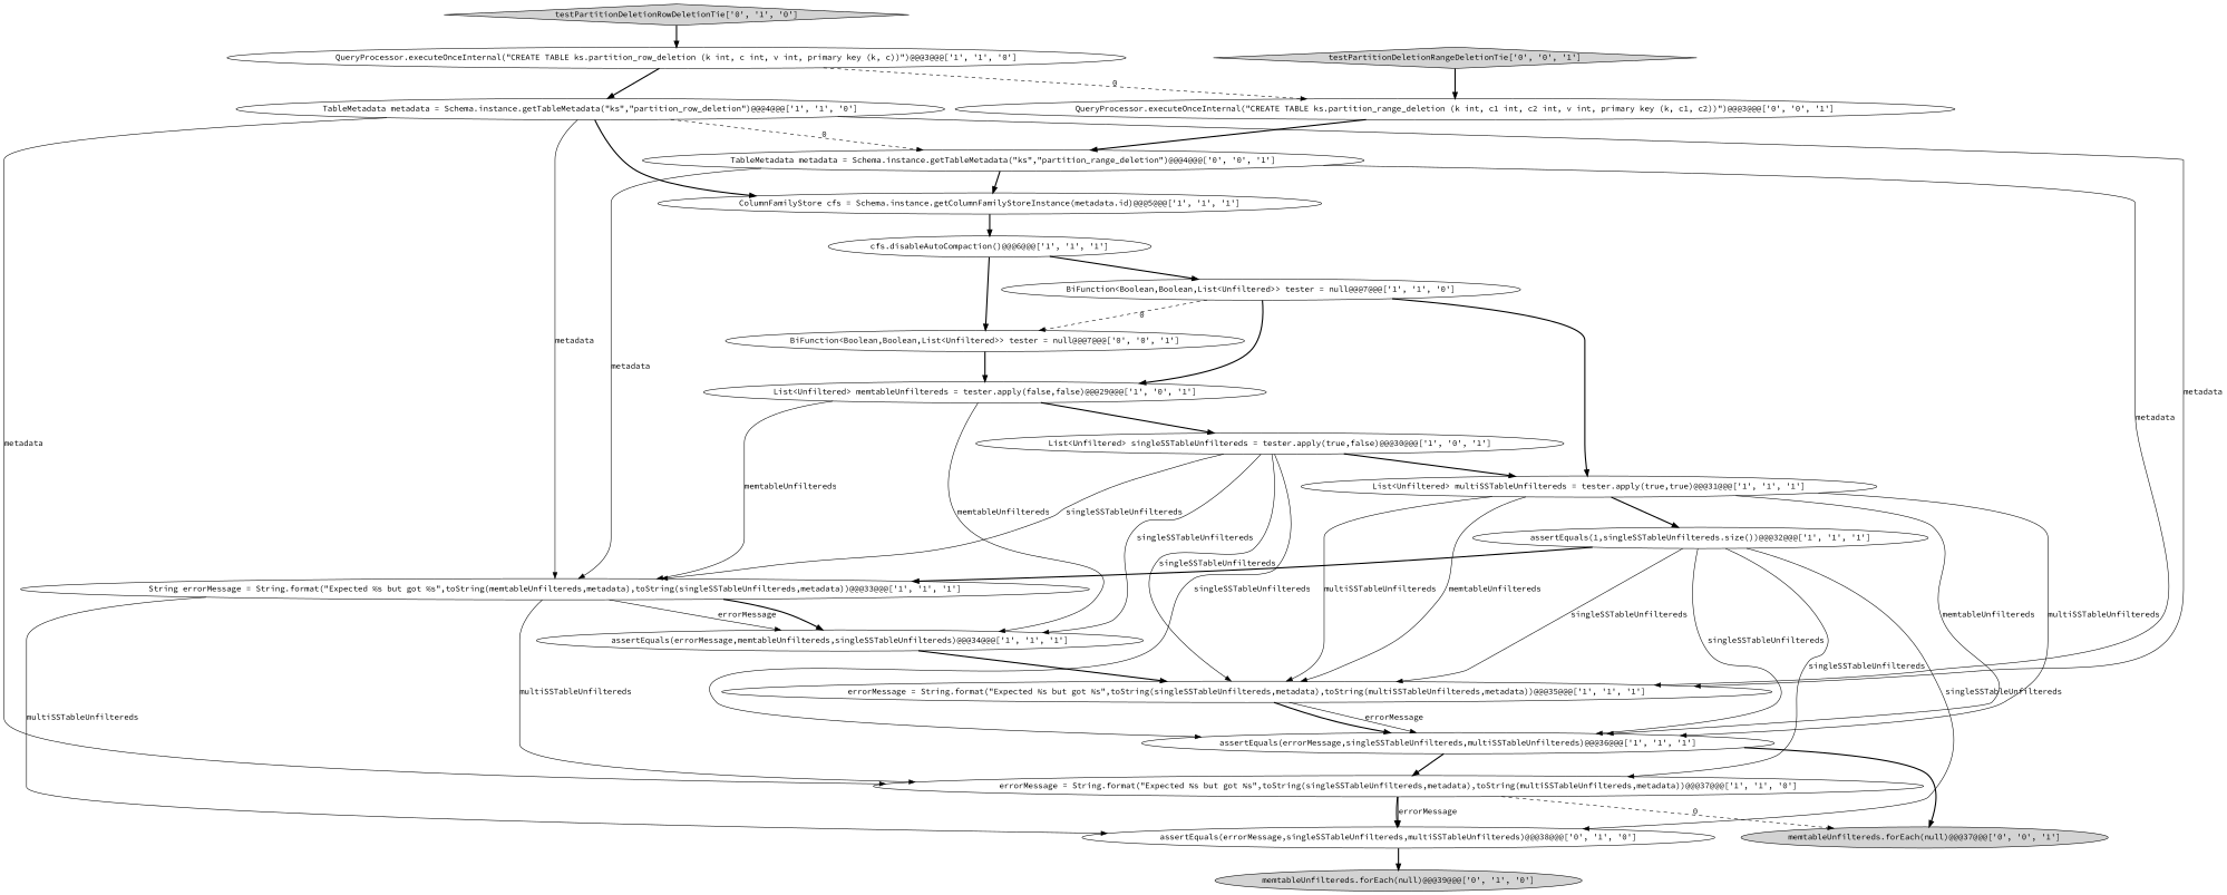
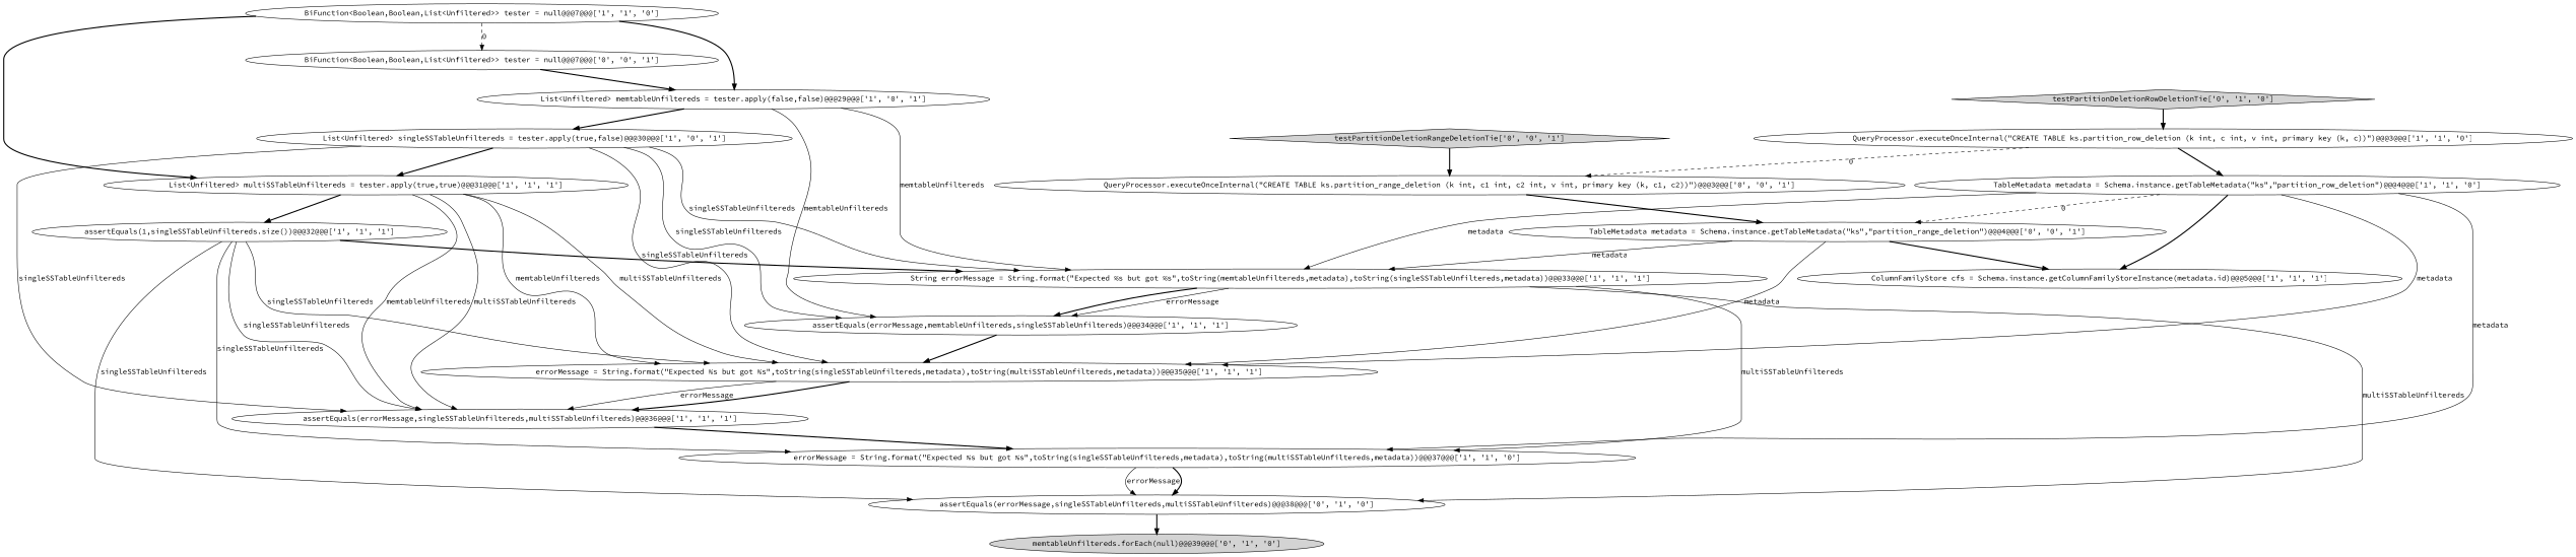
  digraph {
    fontname="Source Code Pro"
    node [fillcolor=white fontname="Source Code Pro" shape=ellipse style=filled]
    edge [fontname="Source Code Pro" style=solid]
    n1 [fillcolor=lightgray label="memtableUnfiltereds.forEach(null)@@@39@@@['0', '1', '0']"]
    n2 [label="BiFunction<Boolean,Boolean,List<Unfiltered>> tester = null@@@7@@@['0', '0', '1']"]
    n3 [label="List<Unfiltered> memtableUnfiltereds = tester.apply(false,false)@@@29@@@['1', '0', '1']"]
    n4 [label="String errorMessage = String.format(\"Expected %s but got %s\",toString(memtableUnfiltereds,metadata),toString(singleSSTableUnfiltereds,metadata))@@@33@@@['1', '1', '1']"]
    n5 [label="List<Unfiltered> singleSSTableUnfiltereds = tester.apply(true,false)@@@30@@@['1', '0', '1']"]
    n6 [label="assertEquals(errorMessage,memtableUnfiltereds,singleSSTableUnfiltereds)@@@34@@@['1', '1', '1']"]
    n7 [label="errorMessage = String.format(\"Expected %s but got %s\",toString(singleSSTableUnfiltereds,metadata),toString(multiSSTableUnfiltereds,metadata))@@@37@@@['1', '1', '0']"]
    n8 [label="assertEquals(errorMessage,singleSSTableUnfiltereds,multiSSTableUnfiltereds)@@@38@@@['0', '1', '0']"]
    n9 [label="errorMessage = String.format(\"Expected %s but got %s\",toString(singleSSTableUnfiltereds,metadata),toString(multiSSTableUnfiltereds,metadata))@@@35@@@['1', '1', '1']"]
    n10 [label="assertEquals(errorMessage,singleSSTableUnfiltereds,multiSSTableUnfiltereds)@@@36@@@['1', '1', '1']"]
    n11 [label="List<Unfiltered> multiSSTableUnfiltereds = tester.apply(true,true)@@@31@@@['1', '1', '1']"]
    n12 [label="assertEquals(1,singleSSTableUnfiltereds.size())@@@32@@@['1', '1', '1']"]
-   n13 [fillcolor=lightgray label="memtableUnfiltereds.forEach(null)@@@37@@@['0', '0', '1']"]
    n14 [label="TableMetadata metadata = Schema.instance.getTableMetadata(\"ks\",\"partition_range_deletion\")@@@4@@@['0', '0', '1']"]
    n15 [label="ColumnFamilyStore cfs = Schema.instance.getColumnFamilyStoreInstance(metadata.id)@@@5@@@['1', '1', '1']"]
-   n16 [label="cfs.disableAutoCompaction()@@@6@@@['1', '1', '1']"]
    n17 [label="QueryProcessor.executeOnceInternal(\"CREATE TABLE ks.partition_row_deletion (k int, c int, v int, primary key (k, c))\")@@@3@@@['1', '1', '0']"]
    n18 [label="QueryProcessor.executeOnceInternal(\"CREATE TABLE ks.partition_range_deletion (k int, c1 int, c2 int, v int, primary key (k, c1, c2))\")@@@3@@@['0', '0', '1']"]
    n19 [label="TableMetadata metadata = Schema.instance.getTableMetadata(\"ks\",\"partition_row_deletion\")@@@4@@@['1', '1', '0']"]
    n20 [label="BiFunction<Boolean,Boolean,List<Unfiltered>> tester = null@@@7@@@['1', '1', '0']"]
    n21 [fillcolor=lightgray label="testPartitionDeletionRangeDeletionTie['0', '0', '1']" shape=diamond]
    n22 [fillcolor=lightgray label="testPartitionDeletionRowDeletionTie['0', '1', '0']" shape=diamond]
    n2 -> n3 [style=bold]
    n3 -> n4 [label=memtableUnfiltereds]
    n3 -> n5 [style=bold]
    n3 -> n6 [label=memtableUnfiltereds]
    n4 -> n6 [label=errorMessage]
    n4 -> n6 [style=bold]
    n4 -> n7 [label=multiSSTableUnfiltereds]
    n4 -> n8 [label=multiSSTableUnfiltereds]
    n5 -> n4 [label=singleSSTableUnfiltereds]
    n5 -> n6 [label=singleSSTableUnfiltereds]
    n5 -> n9 [label=singleSSTableUnfiltereds]
    n5 -> n10 [label=singleSSTableUnfiltereds]
    n5 -> n11 [style=bold]
    n6 -> n9 [style=bold]
    n7 -> n8 [label=errorMessage]
    n7 -> n8 [style=bold]
-   n7 -> n13 [label=0 style=dashed]
    n8 -> n1 [style=bold]
    n9 -> n10 [label=errorMessage]
    n9 -> n10 [style=bold]
    n10 -> n7 [style=bold]
-   n10 -> n13 [style=bold]
    n11 -> n9 [label=memtableUnfiltereds]
    n11 -> n9 [label=multiSSTableUnfiltereds]
    n11 -> n10 [label=memtableUnfiltereds]
    n11 -> n10 [label=multiSSTableUnfiltereds]
    n11 -> n12 [style=bold]
    n12 -> n4 [style=bold]
    n12 -> n7 [label=singleSSTableUnfiltereds]
    n12 -> n8 [label=singleSSTableUnfiltereds]
    n12 -> n9 [label=singleSSTableUnfiltereds]
    n12 -> n10 [label=singleSSTableUnfiltereds]
    n14 -> n4 [label=metadata]
    n14 -> n9 [label=metadata]
    n14 -> n15 [style=bold]
-   n15 -> n16 [style=bold]
-   n16 -> n2 [style=bold]
-   n16 -> n20 [style=bold]
    n17 -> n18 [label=0 style=dashed]
    n17 -> n19 [style=bold]
    n18 -> n14 [style=bold]
    n19 -> n4 [label=metadata]
    n19 -> n7 [label=metadata]
    n19 -> n9 [label=metadata]
    n19 -> n14 [label=0 style=dashed]
    n19 -> n15 [style=bold]
    n20 -> n2 [label=0 style=dashed]
    n20 -> n3 [style=bold]
    n20 -> n11 [style=bold]
    n21 -> n18 [style=bold]
    n22 -> n17 [style=bold]
  }
